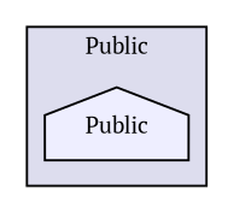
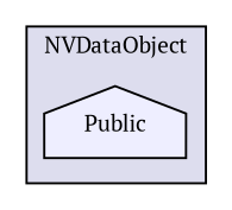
  digraph {
    compound=true
    fontname="PT Serif"
    n1 [fillcolor="#eeeeff" fontname="PT Serif" fontsize=10 label=Public pencolor=black shape=house style=filled]
    subgraph cluster_1 {
      bgcolor="#ddddee"
      fontsize=10
-     label=Public
+     label=NVDataObject
      pencolor=black
      n1
    }
  }
